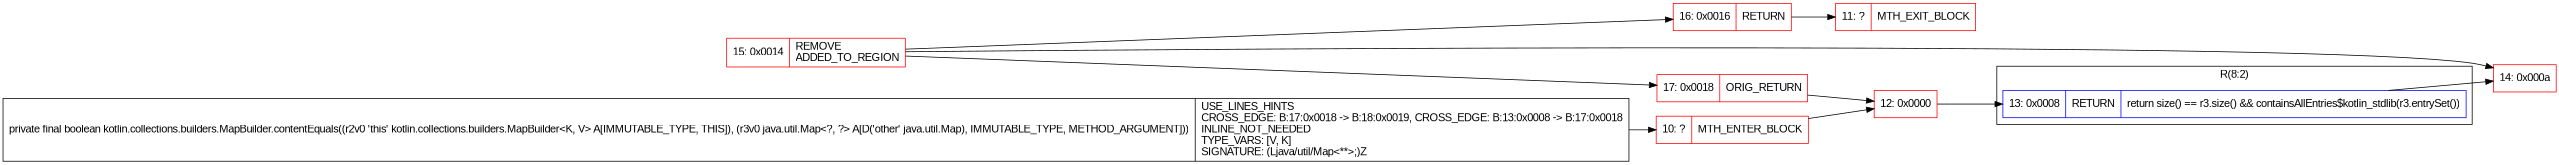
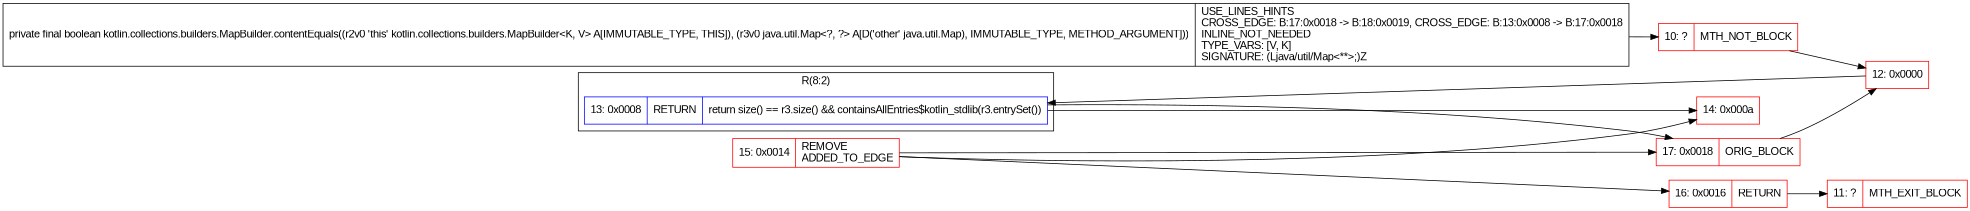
  digraph {
    fontname="Liberation Sans"
    rankdir=LR
    node [color=red fontname="Liberation Sans" shape=record]
    edge [fontname="Liberation Sans"]
    n1 [color=blue label="{13\:\ 0x0008|RETURN\l|return size() == r3.size() && containsAllEntries$kotlin_stdlib(r3.entrySet())\l}"]
    n2 [label="{14\:\ 0x000a}"]
-   n3 [label="{17\:\ 0x0018|ORIG_RETURN\l}"]
+   n3 [label="{17\:\ 0x0018|ORIG_BLOCK\l}"]
    n4 [label="{12\:\ 0x0000}"]
-   n5 [label="{10\:\ ?|MTH_ENTER_BLOCK\l}"]
-   n6 [label="{15\:\ 0x0014|REMOVE\lADDED_TO_REGION\l}"]
+   n5 [label="{10\:\ ?|MTH_NOT_BLOCK\l}"]
+   n6 [label="{15\:\ 0x0014|REMOVE\lADDED_TO_EDGE\l}"]
    n7 [label="{16\:\ 0x0016|RETURN\l}"]
    n8 [label="{11\:\ ?|MTH_EXIT_BLOCK\l}"]
    n9 [label="{private final boolean kotlin.collections.builders.MapBuilder.contentEquals((r2v0 'this' kotlin.collections.builders.MapBuilder\<K, V\> A[IMMUTABLE_TYPE, THIS]), (r3v0 java.util.Map\<?, ?\> A[D('other' java.util.Map), IMMUTABLE_TYPE, METHOD_ARGUMENT]))  | USE_LINES_HINTS\lCROSS_EDGE: B:17:0x0018 \-\> B:18:0x0019, CROSS_EDGE: B:13:0x0008 \-\> B:17:0x0018\lINLINE_NOT_NEEDED\lTYPE_VARS: [V, K]\lSIGNATURE: (Ljava\/util\/Map\<**\>;)Z\l}" color=""]
    subgraph cluster_1 {
      label="R(8:2)"
      n1
    }
    n1 -> n2
+   n1 -> n3
    n3 -> n4
    n4 -> n1
    n5 -> n4
    n6 -> n2
    n6 -> n3
    n6 -> n7
    n7 -> n8
    n9 -> n5
  }
